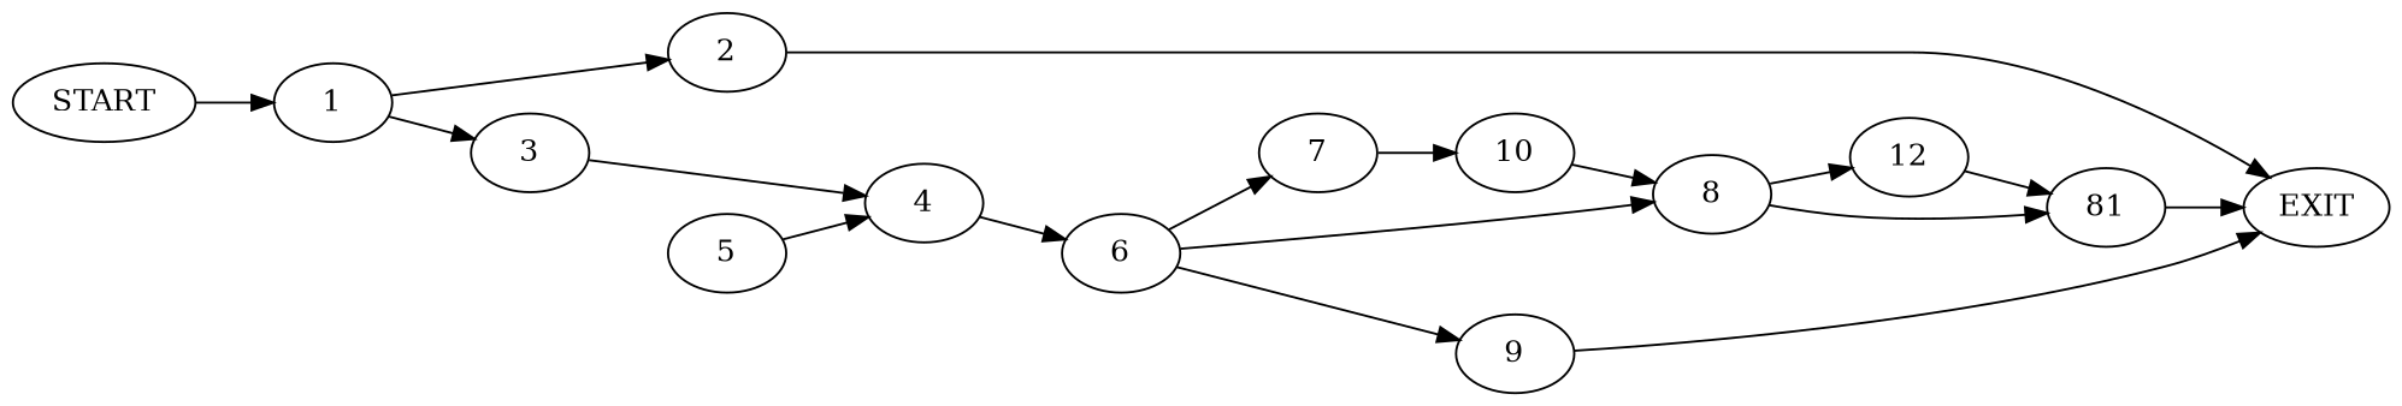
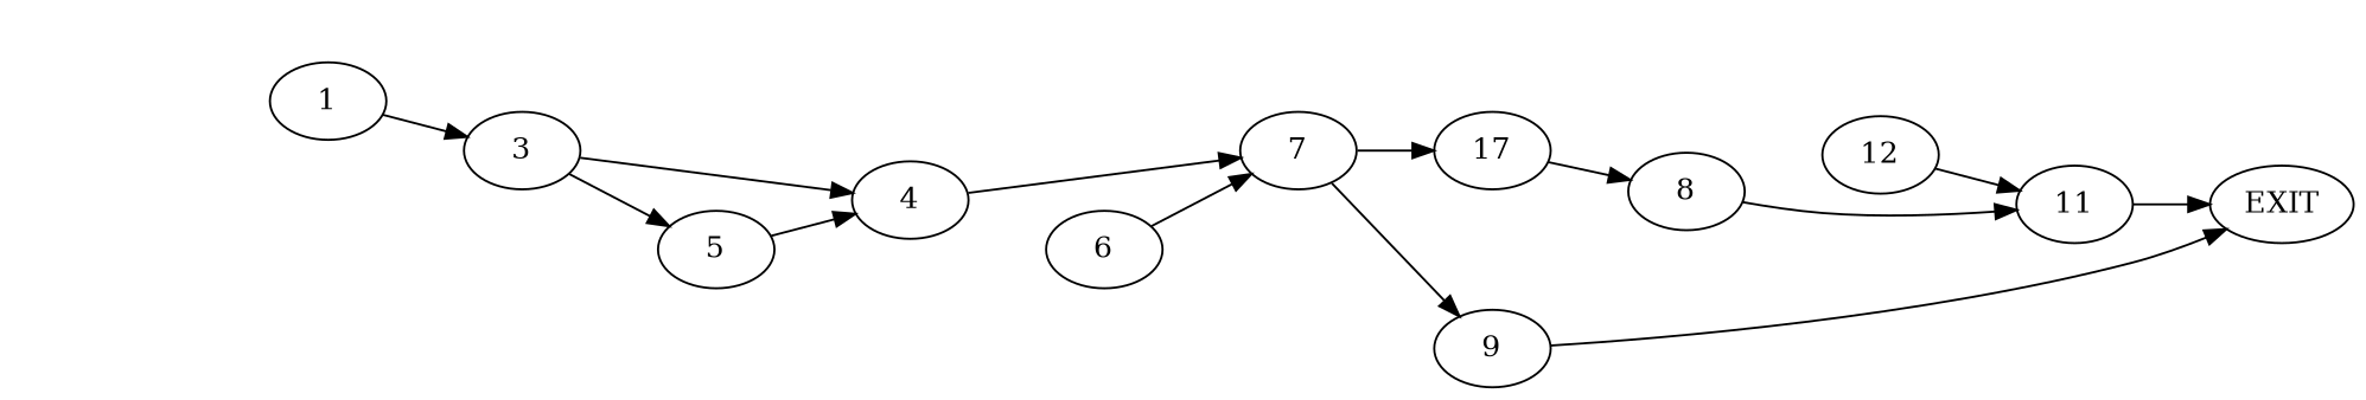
  digraph {
    rankdir=LR
-   n1 [label=START]
    1
-   2
    3
    n5 [label=EXIT]
    4
    5
    6
    7
    8
    9
-   10
-   11 [label=81]
+   10 [label=17]
+   11
    12
-   n1 -> 1
-   1 -> 2
    1 -> 3
-   2 -> n5
    3 -> 4
-   4 -> 6
+   3 -> 5
+   4 -> 7
    5 -> 4
    6 -> 7
-   6 -> 8
-   6 -> 9
+   7 -> 9
    7 -> 10
    8 -> 11
-   8 -> 12
    9 -> n5
    10 -> 8
    11 -> n5
    12 -> 11
  }
